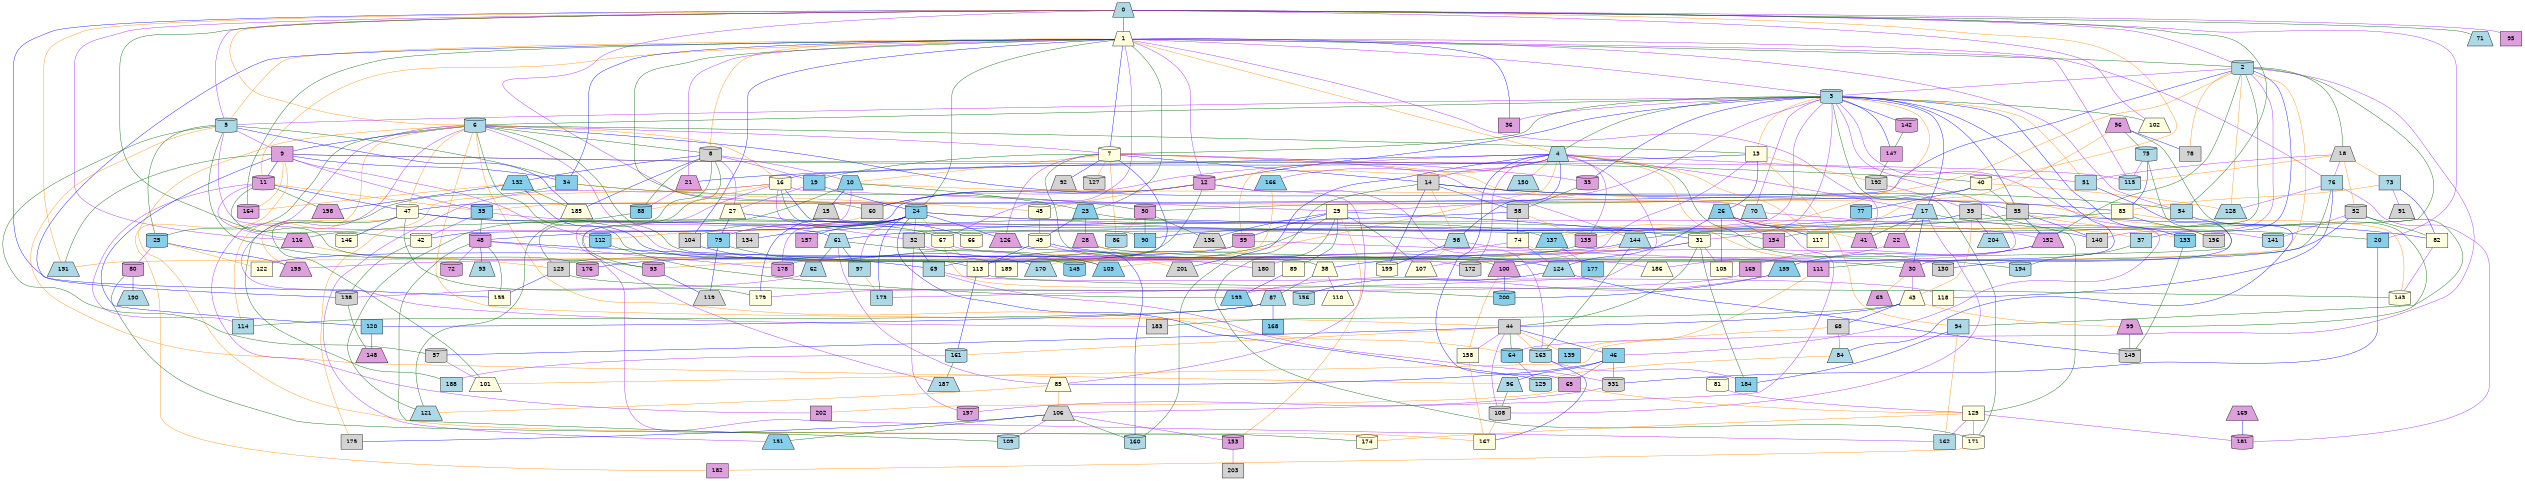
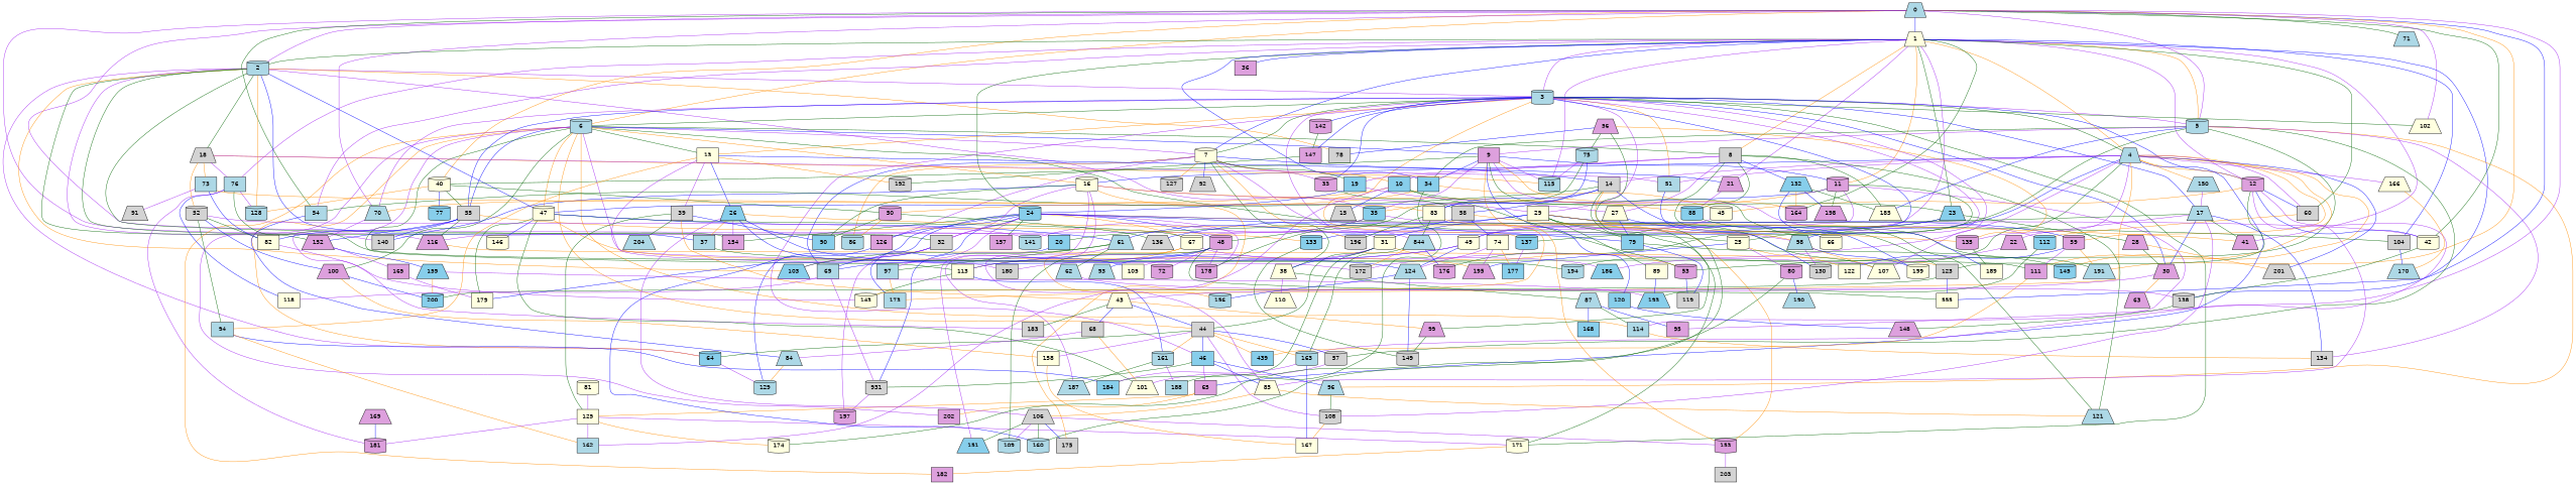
  graph {
    fontname="DejaVu Sans"
    node [fillcolor=lightblue fontname="DejaVu Sans" shape=cylinder style=filled]
    edge [color=purple fontname="DejaVu Sans"]
    0 [shape=trapezium]
    1 [fillcolor=lightyellow shape=trapezium]
    2
    5
    6
    20 [fillcolor=skyblue shape=box]
    40 [fillcolor=lightyellow]
    42 [fillcolor=lightyellow]
    54 [shape=box]
    70 [shape=trapezium]
    71 [shape=trapezium]
    95 [fillcolor=plum shape=box]
    102 [fillcolor=lightyellow shape=trapezium]
    116 [fillcolor=plum shape=trapezium]
-   155 [fillcolor=lightyellow shape=box]
+   155 [fillcolor=lightyellow shape=box label=555]
    191 [shape=trapezium]
    3
    4 [shape=trapezium]
    7 [fillcolor=lightyellow]
-   8 [fillcolor=lightgrey]
+   8 [fillcolor=lightgrey shape=box]
    11 [fillcolor=plum]
    12 [fillcolor=plum]
    21 [fillcolor=plum shape=trapezium]
    23 [fillcolor=skyblue shape=trapezium]
    24 [fillcolor=skyblue]
    34 [fillcolor=skyblue shape=box]
    36 [fillcolor=plum shape=box]
    41 [fillcolor=plum shape=trapezium]
    60 [fillcolor=lightgrey shape=box]
    67 [fillcolor=lightyellow]
    76 [shape=box]
    104 [fillcolor=lightgrey shape=box]
    115
    138 [fillcolor=lightgrey]
    164 [fillcolor=plum]
    18 [fillcolor=lightgrey shape=trapezium]
    32 [fillcolor=lightgrey shape=box]
    35 [fillcolor=skyblue]
    37 [shape=box]
    47 [fillcolor=lightyellow]
    64 [fillcolor=skyblue]
    78 [fillcolor=lightgrey shape=box]
    103 [fillcolor=skyblue shape=trapezium]
-   128 [shape=trapezium]
+   128
    140 [fillcolor=lightgrey shape=box]
    152 [fillcolor=plum shape=trapezium]
    154 [fillcolor=plum shape=box]
    9 [fillcolor=plum shape=box]
-   25 [fillcolor=skyblue]
+   25 [fillcolor=lightyellow]
    53 [fillcolor=plum]
    57 [fillcolor=lightgrey]
    96 [shape=trapezium]
    134 [fillcolor=lightgrey shape=box]
    185 [fillcolor=lightyellow shape=trapezium]
    13 [fillcolor=lightyellow shape=box]
    55 [fillcolor=lightgrey shape=box]
    16 [fillcolor=lightyellow]
    172 [fillcolor=lightgrey]
    44 [fillcolor=lightgrey shape=box]
    100 [fillcolor=plum shape=trapezium]
    113 [fillcolor=lightyellow shape=box]
    114 [shape=box]
    182 [fillcolor=plum shape=box]
    183 [fillcolor=lightgrey shape=box]
    202 [fillcolor=plum shape=box]
    n66 [fillcolor=lightgrey label=931]
    50 [fillcolor=plum]
    77 [fillcolor=skyblue]
    84 [shape=trapezium]
    123 [fillcolor=lightgrey shape=box]
    17 [shape=trapezium]
    29 [fillcolor=lightyellow shape=box]
    30 [fillcolor=plum shape=trapezium]
    31 [fillcolor=lightyellow]
    33 [fillcolor=plum]
    46 [fillcolor=skyblue shape=box]
    51 [shape=box]
    66 [fillcolor=lightyellow]
    107 [fillcolor=lightyellow shape=trapezium]
    133 [fillcolor=skyblue]
-   137 [fillcolor=skyblue shape=trapezium]
+   137 [fillcolor=skyblue]
    142 [fillcolor=plum]
    147 [fillcolor=plum shape=box]
    171 [fillcolor=lightyellow]
    14 [fillcolor=lightgrey shape=box]
    59 [fillcolor=plum]
    65 [fillcolor=plum shape=box]
    98 [shape=trapezium]
    111 [fillcolor=plum shape=box]
-   117 [fillcolor=lightyellow shape=box]
    135 [fillcolor=plum]
    145 [fillcolor=skyblue]
    150 [shape=trapezium]
-   166 [fillcolor=skyblue shape=trapezium]
+   166 [fillcolor=lightyellow shape=trapezium]
    173 [shape=box]
    194
    201 [fillcolor=lightgrey shape=trapezium]
-   10 [fillcolor=skyblue shape=trapezium]
+   10 [fillcolor=skyblue shape=box]
    19 [fillcolor=skyblue shape=box]
    38 [fillcolor=lightyellow shape=trapezium]
    69 [shape=box]
    86
    92 [fillcolor=lightgrey shape=trapezium]
-   126 [fillcolor=plum shape=trapezium]
+   126 [fillcolor=plum shape=box]
    127 [fillcolor=lightgrey]
-   144 [shape=trapezium]
+   144 [shape=trapezium label=844]
    196 [fillcolor=lightgrey]
    27 [fillcolor=lightyellow shape=trapezium]
    88 [fillcolor=skyblue]
    121 [shape=trapezium]
    132 [fillcolor=skyblue shape=trapezium]
    176 [fillcolor=plum]
    198 [fillcolor=plum shape=trapezium]
    45 [fillcolor=lightyellow]
    85 [fillcolor=lightyellow shape=trapezium]
    163
    28 [fillcolor=plum shape=trapezium]
    49 [fillcolor=lightyellow]
    48 [fillcolor=plum]
    79 [fillcolor=skyblue shape=box]
    97 [shape=box]
    129
    157 [fillcolor=plum shape=box]
    178 [fillcolor=plum]
    179 [fillcolor=lightyellow shape=box]
    188 [shape=box]
    112 [fillcolor=skyblue]
-   186 [fillcolor=lightyellow shape=trapezium]
+   186 [fillcolor=skyblue shape=trapezium]
    156
    118 [fillcolor=lightyellow shape=box]
    181 [fillcolor=plum]
    170 [shape=trapezium]
    148 [fillcolor=plum shape=trapezium]
    52 [fillcolor=lightgrey]
    73 [shape=box]
    197 [fillcolor=plum]
    141
    195 [fillcolor=plum shape=trapezium]
    61 [shape=trapezium]
    101 [fillcolor=lightyellow shape=trapezium]
    146 [fillcolor=lightyellow]
    159 [fillcolor=skyblue shape=trapezium]
    165 [fillcolor=plum shape=box]
    26 [fillcolor=skyblue shape=trapezium]
    39 [fillcolor=lightgrey shape=box]
    94 [shape=box]
    180 [fillcolor=lightgrey shape=box]
    192 [fillcolor=lightgrey]
    22 [fillcolor=plum shape=trapezium]
    108 [fillcolor=lightgrey]
    153 [fillcolor=plum]
    89 [fillcolor=lightyellow shape=box]
    136 [fillcolor=lightgrey shape=trapezium]
    43 [fillcolor=lightyellow shape=trapezium]
    63 [fillcolor=plum shape=trapezium]
    105 [fillcolor=lightyellow shape=box]
    184 [fillcolor=skyblue shape=box]
    58 [fillcolor=lightgrey shape=box]
    130 [fillcolor=lightgrey]
    82 [fillcolor=lightyellow shape=box]
    149 [fillcolor=lightgrey]
    177 [fillcolor=skyblue shape=box]
    83 [fillcolor=lightyellow shape=box]
    160
    199 [fillcolor=lightyellow]
    90 [fillcolor=skyblue shape=box]
    151 [fillcolor=skyblue shape=trapezium]
    175 [fillcolor=lightgrey shape=box]
    187 [shape=trapezium]
    122 [fillcolor=lightyellow shape=box]
    125 [fillcolor=lightyellow shape=box]
-   139 [fillcolor=skyblue shape=box]
+   139 [fillcolor=skyblue shape=box label=439]
    189 [fillcolor=lightyellow shape=box]
    120 [fillcolor=skyblue shape=box]
    80 [fillcolor=plum]
-   119 [fillcolor=lightgrey shape=trapezium]
+   119 [fillcolor=lightgrey shape=box]
    158 [fillcolor=lightyellow shape=box]
    161
    200 [fillcolor=skyblue]
    143 [fillcolor=lightyellow]
    15 [fillcolor=lightgrey shape=trapezium]
    162 [shape=box]
    87 [shape=trapezium]
    110 [fillcolor=lightyellow shape=trapezium]
    193 [fillcolor=skyblue shape=trapezium]
    203 [fillcolor=lightgrey shape=box]
    106 [fillcolor=lightgrey shape=trapezium]
    167 [fillcolor=lightyellow shape=box]
    124 [shape=trapezium]
    204 [shape=trapezium]
    74 [fillcolor=lightyellow shape=box]
    91 [fillcolor=lightgrey shape=trapezium]
    72 [fillcolor=plum]
    93 [shape=trapezium]
    109
    174 [fillcolor=lightyellow]
    190 [shape=trapezium]
    68 [fillcolor=lightgrey shape=box]
    99 [fillcolor=plum shape=trapezium]
    168 [fillcolor=skyblue shape=box]
    62 [shape=trapezium]
    56 [fillcolor=plum shape=trapezium]
    75
    81 [fillcolor=lightyellow]
    169 [fillcolor=plum shape=trapezium]
    0 -- 1 [color=blue]
    0 -- 2
    0 -- 5
    0 -- 6 [color=darkorange]
    0 -- 20
    0 -- 40 [color=darkorange]
    0 -- 42 [color=darkgreen]
    0 -- 54 [color=darkgreen]
    0 -- 70
    0 -- 71 [color=darkgreen]
    0 -- 95
    0 -- 102
    0 -- 116
    0 -- 155 [color=blue]
    0 -- 191 [color=darkorange]
    1 -- 2 [color=darkgreen]
    1 -- 5 [color=darkorange]
    1 -- 54
    1 -- 3
    1 -- 4 [color=darkorange]
    1 -- 7 [color=blue]
    1 -- 8 [color=darkorange]
    1 -- 11 [color=darkorange]
    1 -- 12
    1 -- 21
    1 -- 23 [color=darkgreen]
    1 -- 24 [color=darkgreen]
    1 -- 34 [color=blue]
    1 -- 36 [color=blue]
    1 -- 41
    1 -- 60 [color=darkgreen]
    1 -- 67
    1 -- 76
    1 -- 104 [color=blue]
    1 -- 115
    1 -- 138 [color=blue]
    1 -- 164 [color=darkgreen]
    2 -- 3
    2 -- 18 [color=darkgreen]
    2 -- 32 [color=darkgreen]
-   2 -- 35 [color=darkorange]
+   2 -- 35
    2 -- 37 [color=blue]
    2 -- 47 [color=blue]
    2 -- 64
    2 -- 78 [color=darkorange]
    2 -- 103 [color=darkorange]
    2 -- 128 [color=darkorange]
    2 -- 140
    2 -- 152 [color=darkgreen]
    2 -- 154 [color=darkgreen]
    5 -- 34 [color=darkgreen]
    5 -- 9
    5 -- 25 [color=darkgreen]
    5 -- 53 [color=darkgreen]
    5 -- 57 [color=darkgreen]
    5 -- 96 [color=darkorange]
    5 -- 134
    5 -- 185 [color=blue]
    6 -- 7
    6 -- 8 [color=darkgreen]
    6 -- 47 [color=darkorange]
    6 -- 64 [color=darkorange]
    6 -- 9 [color=blue]
    6 -- 25 [color=darkgreen]
    6 -- 13 [color=darkgreen]
    6 -- 55 [color=blue]
    6 -- 16 [color=darkorange]
    6 -- 172
    6 -- 44 [color=darkorange]
    6 -- 100 [color=darkgreen]
    6 -- 113 [color=darkgreen]
    6 -- 114 [color=darkorange]
    6 -- 182 [color=darkorange]
    6 -- 183
    6 -- 202
    20 -- n66 [color=blue]
    40 -- 128 [color=darkorange]
    40 -- 55 [color=darkgreen]
    40 -- 50 [color=darkgreen]
    40 -- 77 [color=blue]
    42 -- 138 [color=darkgreen]
    54 -- 84 [color=blue]
    70 -- 152
    116 -- 123 [color=darkorange]
    3 -- 5
    3 -- 6 [color=darkgreen]
    3 -- 70
    3 -- 102 [color=darkgreen]
    3 -- 4 [color=darkgreen]
    3 -- 7 [color=darkgreen]
    3 -- 12 [color=blue]
-   3 -- 36
    3 -- 13 [color=darkorange]
    3 -- 55 [color=blue]
    3 -- 17 [color=blue]
    3 -- 29
    3 -- 30 [color=blue]
    3 -- 31
    3 -- 33 [color=blue]
    3 -- 46
    3 -- 51 [color=darkorange]
    3 -- 66
    3 -- 107
    3 -- 133 [color=blue]
    3 -- 137 [color=darkorange]
    3 -- 142 [color=blue]
    3 -- 147 [color=blue]
    3 -- 171 [color=darkgreen]
    4 -- 12 [color=darkorange]
    4 -- 60
    4 -- 16 [color=blue]
    4 -- 172
-   4 -- 17
+   150 -- 17
    4 -- 51
    4 -- 14
    4 -- 59 [color=darkorange]
    4 -- 65 [color=blue]
    4 -- 98 [color=blue]
    4 -- 111 [color=darkorange]
-   4 -- 117 [color=darkorange]
    4 -- 135
    4 -- 145 [color=darkorange]
    4 -- 150 [color=darkorange]
    4 -- 166
-   4 -- 173
+   4 -- 173 [color=darkorange]
    4 -- 194 [color=darkgreen]
    4 -- 201 [color=blue]
    7 -- 33
    7 -- 14 [color=blue]
    7 -- 10 [color=darkorange]
    7 -- 19 [color=darkgreen]
    7 -- 38 [color=darkgreen]
    7 -- 69 [color=blue]
    7 -- 86 [color=darkorange]
    7 -- 92 [color=blue]
    7 -- 126
    7 -- 127 [color=darkorange]
    7 -- 144
    7 -- 196 [color=darkorange]
-   8 -- 185 [color=blue]
+   8 -- 185 [color=darkgreen]
    8 -- 123 [color=darkgreen]
    8 -- 10
    8 -- 19
    8 -- 27
    8 -- 88 [color=darkgreen]
    8 -- 121 [color=darkgreen]
    8 -- 132 [color=blue]
    11 -- 116
    11 -- 35 [color=darkorange]
    11 -- 47 [color=blue]
    11 -- 114
    11 -- 176 [color=darkgreen]
    11 -- 198 [color=darkgreen]
    12 -- 42 [color=blue]
    12 -- 60 [color=blue]
    12 -- 123 [color=darkgreen]
    12 -- 45 [color=darkorange]
    12 -- 85
    12 -- 163
    21 -- 88
    23 -- 137 [color=darkgreen]
    23 -- 28 [color=darkgreen]
    23 -- 49 [color=blue]
    24 -- 67 [color=darkorange]
    24 -- 104 [color=darkgreen]
    24 -- 32
    24 -- 154 [color=darkgreen]
    24 -- 98
    24 -- 173 [color=blue]
    24 -- 126 [color=blue]
    24 -- 48 [color=blue]
    24 -- 79 [color=blue]
    24 -- 97
    24 -- 129 [color=blue]
    24 -- 157 [color=darkgreen]
    24 -- 178
    24 -- 179 [color=blue]
-   34 -- 50 [color=darkgreen]
+   34 -- 50 [color=darkorange]
    34 -- 45 [color=darkorange]
    34 -- 188 [color=darkgreen]
    60 -- 112 [color=darkorange]
    67 -- 113 [color=darkorange]
    67 -- 186
    67 -- 156 [color=darkorange]
    76 -- 128
    76 -- 111 [color=darkgreen]
    76 -- 118 [color=blue]
    76 -- 181
    104 -- 170 [color=blue]
    138 -- 148 [color=darkgreen]
    18 -- 76
    18 -- 115 [color=darkorange]
    18 -- 51
    18 -- 52 [color=darkorange]
    18 -- 73 [color=darkorange]
    32 -- 103
    32 -- 69 [color=blue]
    32 -- 197
    35 -- 42
    35 -- 48 [color=darkgreen]
    35 -- 141
    37 -- 194 [color=darkgreen]
    47 -- 67 [color=darkgreen]
    47 -- 179 [color=darkgreen]
    47 -- 195 [color=darkorange]
    47 -- 61 [color=blue]
    47 -- 101 [color=darkgreen]
    47 -- 146 [color=blue]
    64 -- 129
    152 -- 159 [color=blue]
    152 -- 165
    9 -- 40 [color=darkgreen]
    9 -- 191 [color=darkgreen]
    9 -- 11 [color=blue]
    9 -- 34 [color=blue]
    9 -- 115
    9 -- 164 [color=darkorange]
    9 -- 35
    9 -- 112
-   9 -- 167 [color=darkorange]
+   9 -- 153 [color=darkorange]
    9 -- 120 [color=blue]
    25 -- 195 [color=blue]
    25 -- 122 [color=darkorange]
    25 -- 80
    53 -- 119 [color=blue]
    57 -- 101
    96 -- 108 [color=darkgreen]
    13 -- 21 [color=blue]
    13 -- 26 [color=blue]
-   192 -- 39
+   13 -- 39
    13 -- 94 [color=darkorange]
    13 -- 180
    13 -- 192 [color=darkorange]
    55 -- 116 [color=darkgreen]
    55 -- 140 [color=blue]
    55 -- 152 [color=blue]
    55 -- 133 [color=darkorange]
    55 -- 82 [color=blue]
    16 -- 32
    16 -- 140 [color=blue]
    16 -- 29
    16 -- 88 [color=darkorange]
    16 -- 90 [color=darkgreen]
    16 -- 151
    16 -- 175 [color=darkorange]
    16 -- 187
    44 -- 64 [color=darkgreen]
    44 -- 57 [color=blue]
    44 -- 46 [color=blue]
    44 -- 163 [color=darkorange]
    44 -- 108
    44 -- 139 [color=darkorange]
    44 -- 158
    44 -- 161 [color=darkorange]
    100 -- 158 [color=darkorange]
    100 -- 200 [color=blue]
    113 -- 161 [color=blue]
    113 -- 143 [color=darkgreen]
+   114 -- 134 [color=darkorange]
    n66 -- 197
    50 -- 86 [color=darkorange]
    50 -- 136 [color=darkgreen]
    50 -- 90 [color=darkgreen]
-   77 -- 117 [color=darkorange]
    84 -- 129 [color=darkorange]
    123 -- 155 [color=blue]
    123 -- 200 [color=darkgreen]
    17 -- 20 [color=darkgreen]
    17 -- 41 [color=darkgreen]
    17 -- 134 [color=blue]
    17 -- 30 [color=blue]
    17 -- 22
    17 -- 108
    29 -- 31 [color=blue]
    29 -- 107 [color=darkgreen]
    29 -- 171 [color=darkgreen]
    29 -- 59 [color=blue]
-   29 -- 113 [color=darkgreen]
+   29 -- 79 [color=darkgreen]
    29 -- 153 [color=darkorange]
    29 -- 89 [color=darkgreen]
    29 -- 136 [color=blue]
    30 -- 43
    30 -- 63 [color=darkorange]
    31 -- 53 [color=darkorange]
    31 -- 44 [color=darkgreen]
    31 -- 38 [color=blue]
    31 -- 105
    31 -- 184 [color=darkgreen]
    33 -- 58 [color=darkgreen]
    46 -- 96 [color=blue]
    46 -- n66 [color=darkgreen]
    46 -- 65
    46 -- 85 [color=blue]
    51 -- 130 [color=blue]
    133 -- 149 [color=darkgreen]
    137 -- 177
    142 -- 147 [color=darkgreen]
    147 -- 192 [color=darkgreen]
    171 -- 182 [color=darkorange]
    14 -- 54 [color=darkgreen]
    14 -- 98 [color=darkorange]
    14 -- 58 [color=blue]
    14 -- 83 [color=blue]
    14 -- 160 [color=darkgreen]
    14 -- 199 [color=blue]
    59 -- 191 [color=darkorange]
    59 -- 111
    59 -- 122 [color=blue]
    65 -- 202 [color=darkorange]
    65 -- 125 [color=darkorange]
    98 -- 107 [color=darkorange]
    98 -- 130
    98 -- 199 [color=blue]
    111 -- 139 [color=darkorange]
    135 -- 189 [color=darkgreen]
    166 -- 170 [color=darkorange]
    10 -- 70 [color=darkorange]
    10 -- 23 [color=darkgreen]
    10 -- 53 [color=darkgreen]
    10 -- 15 [color=blue]
    10 -- 162
    19 -- 24 [color=blue]
    19 -- 27
    38 -- 87 [color=darkgreen]
    38 -- 110
    69 -- n66
    69 -- 118
    126 -- 160 [color=blue]
    144 -- 172 [color=darkorange]
    144 -- 176 [color=blue]
    144 -- 163 [color=darkgreen]
    27 -- 66 [color=blue]
    27 -- 79 [color=blue]
    88 -- 121 [color=darkgreen]
    132 -- 164 [color=darkorange]
    132 -- 185 [color=darkgreen]
    132 -- 198 [color=blue]
    132 -- 189 [color=blue]
    45 -- 49
    85 -- 121 [color=darkorange]
    85 -- 106 [color=darkorange]
    163 -- 184
    163 -- 167 [color=blue]
    28 -- 30 [color=darkgreen]
    28 -- 201 [color=darkorange]
    49 -- 113 [color=blue]
    49 -- 180
    49 -- 124 [color=blue]
    48 -- 155 [color=darkgreen]
    48 -- 69 [color=blue]
    48 -- 178
    48 -- 72
    48 -- 93 [color=blue]
    48 -- 109 [color=darkgreen]
    79 -- 145 [color=darkgreen]
    79 -- 119 [color=blue]
    97 -- 173 [color=darkorange]
    112 -- 193 [color=darkgreen]
    52 -- 100 [color=blue]
    52 -- 141
    52 -- 94 [color=darkgreen]
    52 -- 82 [color=darkgreen]
    73 -- 82 [color=blue]
    73 -- 83 [color=darkorange]
    73 -- 91
    61 -- 103 [color=darkgreen]
    61 -- 85
    61 -- 97 [color=darkgreen]
    61 -- 62 [color=darkgreen]
-   159 -- 200 [color=blue]
+   159 -- 200 [color=darkorange]
    159 -- 193
    165 -- 179
    26 -- 41 [color=darkorange]
    26 -- 37 [color=darkorange]
    26 -- 154
-   26 -- 117 [color=blue]
    26 -- 105 [color=blue]
    26 -- 106
    26 -- 124 [color=blue]
    39 -- 43 [color=darkorange]
    39 -- 90 [color=blue]
    39 -- 125 [color=darkgreen]
    39 -- 204 [color=darkgreen]
    94 -- 184 [color=blue]
    94 -- 162 [color=darkorange]
    22 -- 186
    108 -- 167 [color=darkorange]
    153 -- 203
    89 -- 193 [color=blue]
    43 -- 44 [color=blue]
    43 -- 183 [color=darkgreen]
    43 -- 68 [color=blue]
    43 -- 99 [color=darkorange]
    58 -- 135 [color=darkorange]
    58 -- 61 [color=blue]
    58 -- 74 [color=blue]
    82 -- 143
    83 -- 144 [color=darkgreen]
    83 -- 196 [color=darkgreen]
    83 -- 143 [color=darkorange]
    125 -- 171
    125 -- 181
    125 -- 162
    125 -- 174 [color=darkorange]
    120 -- 148 [color=blue]
    80 -- 174 [color=darkgreen]
    80 -- 190 [color=blue]
    158 -- 167 [color=darkorange]
    161 -- 188
    161 -- 187 [color=darkgreen]
-   87 -- 120 [color=blue]
+   87 -- 95 [color=blue]
    87 -- 114 [color=darkgreen]
    87 -- 168 [color=blue]
    106 -- 153
    106 -- 160 [color=darkgreen]
    106 -- 151 [color=darkgreen]
    106 -- 175 [color=blue]
    106 -- 109
    124 -- 156 [color=blue]
    124 -- 149 [color=blue]
    74 -- 195
    74 -- 177 [color=darkorange]
    74 -- 124
    68 -- 84
    68 -- 101 [color=darkorange]
    99 -- 149 [color=darkgreen]
    62 -- 138
    56 -- 78 [color=blue]
    56 -- 135 [color=darkorange]
    56 -- 99 [color=darkgreen]
    56 -- 75 [color=darkgreen]
    75 -- 115
    75 -- 178 [color=darkgreen]
    75 -- 83 [color=blue]
    81 -- 125
    169 -- 181 [color=blue]
  }
